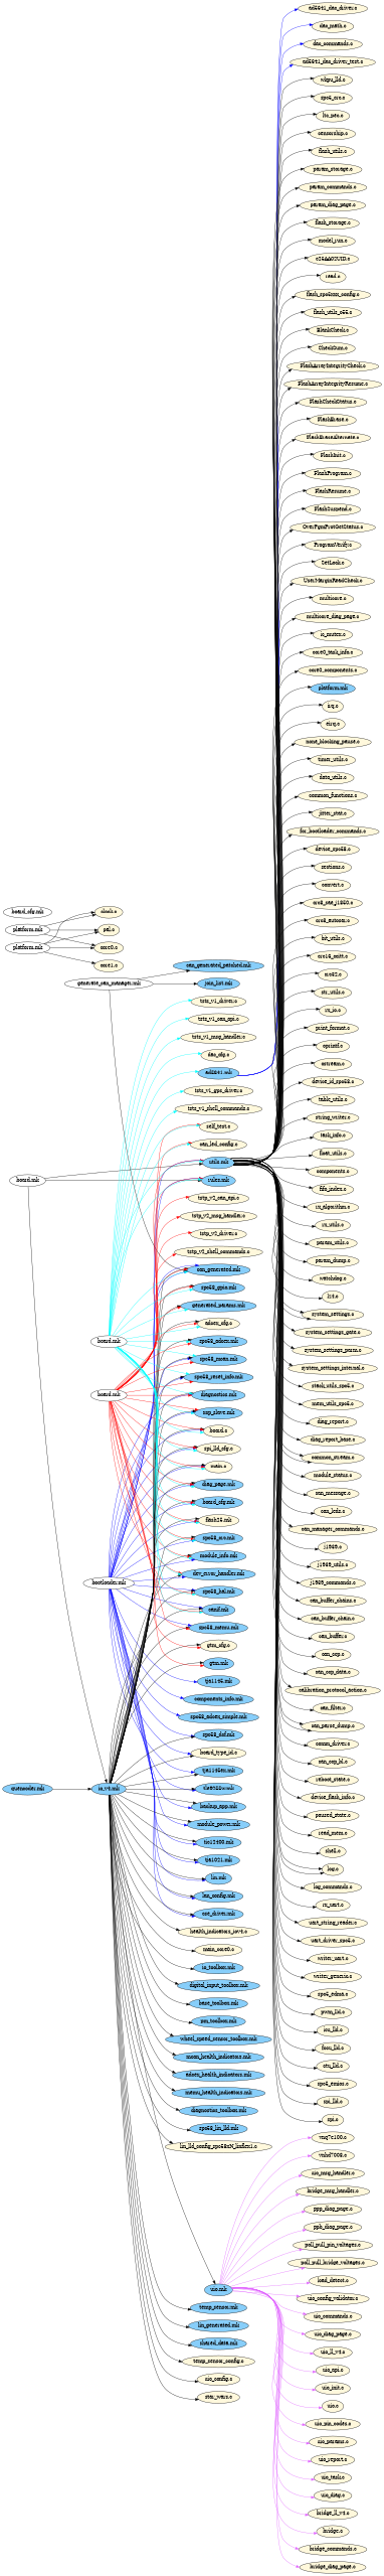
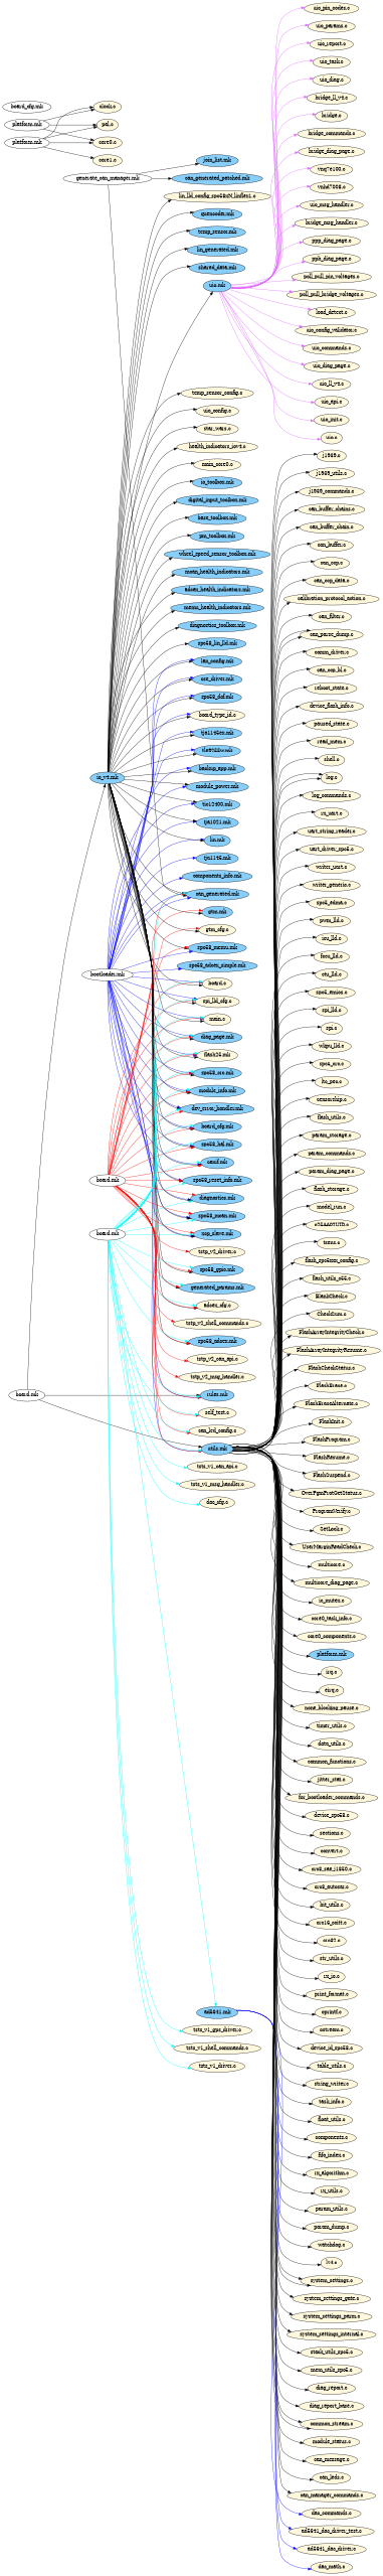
  digraph {
    rankdir=LR
    node [fillcolor=cornsilk style=filled]
    edge [color=black]
    n1 [fillcolor=lightskyblue label="ad5641.mk"]
    n2 [label="ad5641_dac_driver.c"]
    n3 [label="dac_math.c"]
    n4 [label="dac_commands.c"]
    n5 [label="ad5641_dac_driver_test.c"]
    n6 [fillcolor=lightskyblue label="rules.mk"]
    n7 [fillcolor=lightskyblue label="uio.mk"]
    n8 [label="ppp_diag_page.c"]
    n9 [label="ppb_diag_page.c"]
    n10 [label="poll_pull_pin_voltages.c"]
    n11 [label="poll_pull_bridge_voltages.c"]
    n12 [label="load_detect.c"]
    n13 [label="uio_config_validator.c"]
    n14 [label="uio_commands.c"]
    n15 [label="uio_diag_page.c"]
    n16 [label="uio_ll_v4.c"]
    n17 [label="uio_api.c"]
    n18 [label="uio_init.c"]
    n19 [label="uio.c"]
    n20 [label="uio_pin_codes.c"]
    n21 [label="uio_params.c"]
    n22 [label="uio_report.c"]
    n23 [label="uio_task.c"]
    n24 [label="uio_diag.c"]
    n25 [label="bridge_ll_v4.c"]
    n26 [label="bridge.c"]
    n27 [label="bridge_commands.c"]
    n28 [label="bridge_diag_page.c"]
    n29 [label="vnq7e100.c"]
    n30 [label="vnhd7008.c"]
    n31 [label="uio_msg_handler.c"]
    n32 [label="bridge_msg_handler.c"]
    n33 [label="bootloader.mk" fillcolor="" style=""]
    n34 [fillcolor=lightskyblue label="board_cfg.mk"]
    n35 [label="board.c"]
    n36 [label="spi_lld_cfg.c"]
    n37 [label="board_type_id.c"]
    n38 [fillcolor=lightskyblue label="spc58_adcex_simple.mk"]
    n39 [label="main.c"]
    n40 [fillcolor=lightskyblue label="diag_page.mk"]
    n41 [fillcolor=lightskyblue label="tja1145.mk"]
    n42 [fillcolor=lightskyblue label="tja1145ex.mk"]
    n43 [fillcolor=lightskyblue label="tle9255w.mk"]
    n44 [label="flash25.mk"]
    n45 [fillcolor=lightskyblue label="backup_app.mk"]
    n46 [fillcolor=lightskyblue label="module_power.mk"]
    n47 [fillcolor=lightskyblue label="tic12400.mk"]
    n48 [fillcolor=lightskyblue label="tja1021.mk"]
    n49 [fillcolor=lightskyblue label="lin.mk"]
    n50 [fillcolor=lightskyblue label="lan_config.mk"]
    n51 [fillcolor=lightskyblue label="spc58_crc.mk"]
    n52 [fillcolor=lightskyblue label="can_generated.mk"]
    n53 [fillcolor=lightskyblue label="module_info.mk"]
    n54 [fillcolor=lightskyblue label="dev_error_handler.mk"]
    n55 [fillcolor=lightskyblue label="spc58_hal.mk"]
    n56 [fillcolor=lightskyblue label="canif.mk"]
    n57 [fillcolor=lightskyblue label="spc58_mcan.mk"]
    n58 [fillcolor=lightskyblue label="spc58_reset_info.mk"]
    n59 [fillcolor=lightskyblue label="diagnostics.mk"]
    n60 [fillcolor=lightskyblue label="xcp_slave.mk"]
    n61 [fillcolor=lightskyblue label="components_info.mk"]
    n62 [fillcolor=lightskyblue label="cse_driver.mk"]
    n63 [fillcolor=lightskyblue label="spc58_dcf.mk"]
    n64 [fillcolor=lightskyblue label="spc58_memu.mk"]
    n65 [fillcolor=lightskyblue label="utils.mk"]
    n66 [label="multicore.c"]
    n67 [label="multicore_diag_page.c"]
    n68 [label="ic_mutex.c"]
    n69 [label="core0_task_info.c"]
    n70 [label="core0_components.c"]
    n71 [fillcolor=lightskyblue label="platform.mk"]
    n72 [label="irq.c"]
    n73 [label="eirq.c"]
    n74 [label="none_blocking_pause.c"]
    n75 [label="timer_utils.c"]
    n76 [label="data_utils.c"]
    n77 [label="common_functions.c"]
    n78 [label="jitter_stat.c"]
    n79 [label="for_bootloader_commands.c"]
    n80 [label="device_spc58.c"]
    n81 [label="sections.c"]
    n82 [label="convert.c"]
    n83 [label="crc8_sae_j1850.c"]
    n84 [label="crc8_autosar.c"]
    n85 [label="bit_utils.c"]
    n86 [label="crc16_ccitt.c"]
    n87 [label="crc32.c"]
    n88 [label="str_utils.c"]
    n89 [label="rx_io.c"]
    n90 [label="print_format.c"]
    n91 [label="oprintf.c"]
    n92 [label="ostream.c"]
    n93 [label="device_id_spc58.c"]
    n94 [label="table_utils.c"]
    n95 [label="string_writer.c"]
    n96 [label="task_info.c"]
    n97 [label="float_utils.c"]
    n98 [label="components.c"]
    n99 [label="fifo_index.c"]
    n100 [label="rx_algorithm.c"]
    n101 [label="rx_utils.c"]
    n102 [label="param_utils.c"]
    n103 [label="param_dump.c"]
    n104 [label="watchdog.c"]
    n105 [label="lz4.c"]
    n106 [label="system_settings.c"]
    n107 [label="system_settings_gate.c"]
    n108 [label="system_settings_parm.c"]
    n109 [label="system_settings_internal.c"]
    n110 [label="stack_utils_spc5.c"]
    n111 [label="mem_utils_spc5.c"]
    n112 [label="diag_report.c"]
    n113 [label="diag_report_base.c"]
    n114 [label="common_stream.c"]
    n115 [label="module_status.c"]
    n116 [label="can_message.c"]
    n117 [label="can_leds.c"]
    n118 [label="can_manager_commands.c"]
    n119 [label="j1939.c"]
    n120 [label="j1939_utils.c"]
    n121 [label="j1939_commands.c"]
    n122 [label="can_buffer_chains.c"]
    n123 [label="can_buffer_chain.c"]
    n124 [label="can_buffer.c"]
    n125 [label="can_ccp.c"]
    n126 [label="can_ccp_data.c"]
    n127 [label="calibration_protocol_action.c"]
    n128 [label="can_filter.c"]
    n129 [label="can_parse_dump.c"]
    n130 [label="comm_driver.c"]
    n131 [label="can_ccp_bl.c"]
    n132 [label="reboot_state.c"]
    n133 [label="device_flash_info.c"]
    n134 [label="paused_state.c"]
    n135 [label="read_mem.c"]
    n136 [label="shell.c"]
    n137 [label="log.c"]
    n138 [label="log_commands.c"]
    n139 [label="rx_uart.c"]
    n140 [label="uart_string_reader.c"]
    n141 [label="uart_driver_spc5.c"]
    n142 [label="writer_uart.c"]
    n143 [label="writer_generic.c"]
    n144 [label="spc5_edma.c"]
    n145 [label="pwm_lld.c"]
    n146 [label="icu_lld.c"]
    n147 [label="fccu_lld.c"]
    n148 [label="ctu_lld.c"]
    n149 [label="spc5_emios.c"]
    n150 [label="spi_lld.c"]
    n151 [label="spi.c"]
    n152 [label="wkpu_lld.c"]
    n153 [label="spc5_crc.c"]
    n154 [label="ltc_pec.c"]
    n155 [label="censorship.c"]
    n156 [label="flash_utils.c"]
    n157 [label="param_storage.c"]
    n158 [label="param_commands.c"]
    n159 [label="param_diag_page.c"]
    n160 [label="flash_storage.c"]
    n161 [label="model_run.c"]
    n162 [label="c25AA02UID.c"]
-   n163 [label="read.c"]
+   n163 [label="tsens.c"]
    n164 [label="flash_spc5xxx_config.c"]
    n165 [label="flash_utils_c55.c"]
    n166 [label="BlankCheck.c"]
    n167 [label="CheckSum.c"]
    n168 [label="FlashArrayIntegrityCheck.c"]
    n169 [label="FlashArrayIntegrityResume.c"]
    n170 [label="FlashCheckStatus.c"]
    n171 [label="FlashErase.c"]
    n172 [label="FlashEraseAlternate.c"]
    n173 [label="FlashInit.c"]
    n174 [label="FlashProgram.c"]
    n175 [label="FlashResume.c"]
    n176 [label="FlashSuspend.c"]
    n177 [label="OverPgmProtGetStatus.c"]
    n178 [label="ProgramVerify.c"]
    n179 [label="SetLock.c"]
    n180 [label="UserMarginReadCheck.c"]
    n181 [label="generate_can_manager.mk" fillcolor="" style=""]
    n182 [fillcolor=lightskyblue label="can_generated_patched.mk"]
    n183 [fillcolor=lightskyblue label="join_list.mk"]
    n184 [label="platform.mk" fillcolor="" style=""]
    n185 [label="clock.c"]
    n186 [label="pal.c"]
    n187 [label="core0.c"]
    n188 [label="platform.mk" fillcolor="" style=""]
    n189 [label="core1.c"]
    n190 [label="board_cfg.mk" fillcolor="" style=""]
    n191 [fillcolor=lightskyblue label="io_v4.mk"]
    n192 [label="gtm_cfg.c"]
    n193 [label="temp_sensor_config.c"]
    n194 [label="uio_config.c"]
    n195 [label="star_wars.c"]
    n196 [label="adcex_cfg.c"]
    n197 [label="health_indicators_iov4.c"]
    n198 [label="main_core0.c"]
    n199 [fillcolor=lightskyblue label="io_toolbox.mk"]
    n200 [fillcolor=lightskyblue label="digital_input_toolbox.mk"]
    n201 [fillcolor=lightskyblue label="base_toolbox.mk"]
    n202 [fillcolor=lightskyblue label="pm_toolbox.mk"]
    n203 [fillcolor=lightskyblue label="wheel_speed_sensor_toolbox.mk"]
    n204 [fillcolor=lightskyblue label="mcan_health_indicators.mk"]
    n205 [fillcolor=lightskyblue label="adcex_health_indicators.mk"]
    n206 [fillcolor=lightskyblue label="memu_health_indicators.mk"]
    n207 [fillcolor=lightskyblue label="diagnostics_toolbox.mk"]
    n208 [fillcolor=lightskyblue label="spc58_lin_lld.mk"]
    n209 [label="lin_lld_config_spc58xN_linflex1.c"]
    n210 [fillcolor=lightskyblue label="gtm.mk"]
    n211 [fillcolor=lightskyblue label="quencoder.mk"]
    n212 [fillcolor=lightskyblue label="temp_sensor.mk"]
    n213 [fillcolor=lightskyblue label="spc58_adcex.mk"]
    n214 [fillcolor=lightskyblue label="spc58_gpio.mk"]
    n215 [fillcolor=lightskyblue label="generated_params.mk"]
    n216 [fillcolor=lightskyblue label="lin_generated.mk"]
    n217 [fillcolor=lightskyblue label="shared_data.mk"]
    n218 [label="board.mk" fillcolor="" style=""]
    n219 [label="board.mk" fillcolor="" style=""]
    n220 [label="self_test.c"]
    n221 [label="tstp_v2_driver.c"]
    n222 [label="tstp_v2_shell_commands.c"]
    n223 [label="can_led_config.c"]
    n224 [label="tstp_v2_can_api.c"]
    n225 [label="tstp_v2_msg_handler.c"]
    n226 [label="board.mk" fillcolor="" style=""]
    n227 [label="tsts_v1_gps_driver.c"]
    n228 [label="tsts_v1_shell_commands.c"]
    n229 [label="tsts_v1_driver.c"]
    n230 [label="tsts_v1_can_api.c"]
    n231 [label="tsts_v1_msg_handler.c"]
    n232 [label="dac_cfg.c"]
    n1 -> n2 [color=blue]
    n1 -> n3 [color=blue]
    n1 -> n4 [color=blue]
    n1 -> n5 [color=blue]
    n7 -> n8 [color=mediumorchid1]
    n7 -> n9 [color=mediumorchid1]
    n7 -> n10 [color=mediumorchid1]
    n7 -> n11 [color=mediumorchid1]
    n7 -> n12 [color=mediumorchid1]
    n7 -> n13 [color=mediumorchid1]
    n7 -> n14 [color=mediumorchid1]
    n7 -> n15 [color=mediumorchid1]
    n7 -> n16 [color=mediumorchid1]
    n7 -> n17 [color=mediumorchid1]
    n7 -> n18 [color=mediumorchid1]
    n7 -> n19 [color=mediumorchid1]
    n7 -> n20 [color=mediumorchid1]
    n7 -> n21 [color=mediumorchid1]
    n7 -> n22 [color=mediumorchid1]
    n7 -> n23 [color=mediumorchid1]
    n7 -> n24 [color=mediumorchid1]
    n7 -> n25 [color=mediumorchid1]
    n7 -> n26 [color=mediumorchid1]
    n7 -> n27 [color=mediumorchid1]
    n7 -> n28 [color=mediumorchid1]
    n7 -> n29 [color=mediumorchid1]
    n7 -> n30 [color=mediumorchid1]
    n7 -> n31 [color=mediumorchid1]
    n7 -> n32 [color=mediumorchid1]
    n33 -> n6 [color=blue]
    n33 -> n34 [color=blue]
    n33 -> n35 [color=blue]
    n33 -> n36 [color=blue]
    n33 -> n37 [color=blue]
    n33 -> n38 [color=blue]
    n33 -> n39 [color=blue]
    n33 -> n40 [color=blue]
    n33 -> n41 [color=blue]
    n33 -> n42 [color=blue]
    n33 -> n43 [color=blue]
    n33 -> n44 [color=blue]
    n33 -> n45 [color=blue]
    n33 -> n46 [color=blue]
    n33 -> n47 [color=blue]
    n33 -> n48 [color=blue]
    n33 -> n49 [color=blue]
    n33 -> n50 [color=blue]
    n33 -> n51 [color=blue]
    n33 -> n52 [color=blue]
    n33 -> n52 [color=blue]
    n33 -> n53 [color=blue]
    n33 -> n54 [color=blue]
    n33 -> n55 [color=blue]
    n33 -> n56 [color=blue]
    n33 -> n57 [color=blue]
    n33 -> n58 [color=blue]
    n33 -> n59 [color=blue]
    n33 -> n60 [color=blue]
    n33 -> n61 [color=blue]
    n33 -> n62 [color=blue]
    n33 -> n63 [color=blue]
    n33 -> n64 [color=blue]
    n33 -> n65 [color=blue]
    n65 -> n66
    n65 -> n67
    n65 -> n68
    n65 -> n69
    n65 -> n70
    n65 -> n71
    n65 -> n72
    n65 -> n73
    n65 -> n74
    n65 -> n75
    n65 -> n76
    n65 -> n77
    n65 -> n78
    n65 -> n79
    n65 -> n80
    n65 -> n81
    n65 -> n82
    n65 -> n83
    n65 -> n84
    n65 -> n85
    n65 -> n86
    n65 -> n87
    n65 -> n88
    n65 -> n89
    n65 -> n90
    n65 -> n91
    n65 -> n92
    n65 -> n93
    n65 -> n94
    n65 -> n95
    n65 -> n96
    n65 -> n97
    n65 -> n98
    n65 -> n99
    n65 -> n100
    n65 -> n101
    n65 -> n102
    n65 -> n103
    n65 -> n104
    n65 -> n105
    n65 -> n106
    n65 -> n106
    n65 -> n107
    n65 -> n108
    n65 -> n109
    n65 -> n110
    n65 -> n111
    n65 -> n112
    n65 -> n113
    n65 -> n114
    n65 -> n114
    n65 -> n115
    n65 -> n116
    n65 -> n117
    n65 -> n118
    n65 -> n119
    n65 -> n120
    n65 -> n121
    n65 -> n122
    n65 -> n123
    n65 -> n124
    n65 -> n125
    n65 -> n126
    n65 -> n127
    n65 -> n128
    n65 -> n129
    n65 -> n129
    n65 -> n130
    n65 -> n131
    n65 -> n132
    n65 -> n133
    n65 -> n134
    n65 -> n135
    n65 -> n136
    n65 -> n137
    n65 -> n137
    n65 -> n138
    n65 -> n139
    n65 -> n140
    n65 -> n141
    n65 -> n142
    n65 -> n143
    n65 -> n144
    n65 -> n145
    n65 -> n146
    n65 -> n147
    n65 -> n148
    n65 -> n149
    n65 -> n150
    n65 -> n151
    n65 -> n152
    n65 -> n153
    n65 -> n154
    n65 -> n155
    n65 -> n156
    n65 -> n157
    n65 -> n158
    n65 -> n159
    n65 -> n160
    n65 -> n161
    n65 -> n162
    n65 -> n163
    n65 -> n164
    n65 -> n165
    n65 -> n166
    n65 -> n167
    n65 -> n168
    n65 -> n169
    n65 -> n170
    n65 -> n171
    n65 -> n172
    n65 -> n173
    n65 -> n174
    n65 -> n175
    n65 -> n176
    n65 -> n177
    n65 -> n178
    n65 -> n179
    n65 -> n180
    n181 -> n52
    n181 -> n182
    n181 -> n183
    n184 -> n185
    n184 -> n186
    n184 -> n187
    n188 -> n185
    n188 -> n186
    n188 -> n187
    n188 -> n189
    n191 -> n7
    n191 -> n34
    n191 -> n35
    n191 -> n36
    n191 -> n37
    n191 -> n39
    n191 -> n40
    n191 -> n42
    n191 -> n43
    n191 -> n44
    n191 -> n45
    n191 -> n46
    n191 -> n47
    n191 -> n48
    n191 -> n49
    n191 -> n50
    n191 -> n51
    n191 -> n52
    n191 -> n53
    n191 -> n54
    n191 -> n55
    n191 -> n56
    n191 -> n57
    n191 -> n58
    n191 -> n59
    n191 -> n60
    n191 -> n62
    n191 -> n63
    n191 -> n64
    n191 -> n192
    n191 -> n193
    n191 -> n194
    n191 -> n195
    n191 -> n196
    n191 -> n197
    n191 -> n198
    n191 -> n199
    n191 -> n200
    n191 -> n201
    n191 -> n202
    n191 -> n203
    n191 -> n204
    n191 -> n205
    n191 -> n206
    n191 -> n207
    n191 -> n208
    n191 -> n209
    n191 -> n210
-   n211 -> n191
+   n191 -> n211
    n191 -> n212
    n191 -> n213
    n191 -> n214
    n191 -> n215
    n191 -> n216
    n191 -> n217
    n218 -> n6
    n218 -> n65
    n218 -> n191
    n219 -> n6 [color=red]
    n219 -> n34 [color=red]
    n219 -> n35 [color=red]
    n219 -> n36 [color=red]
    n219 -> n39 [color=red]
    n219 -> n40 [color=red]
    n219 -> n44 [color=red]
    n219 -> n51 [color=red]
    n219 -> n52 [color=red]
    n219 -> n53 [color=red]
    n219 -> n54 [color=red]
    n219 -> n55 [color=red]
    n219 -> n56 [color=red]
    n219 -> n57 [color=red]
    n219 -> n58 [color=red]
    n219 -> n59 [color=red]
    n219 -> n60 [color=red]
    n219 -> n64 [color=red]
    n219 -> n65 [color=red]
    n219 -> n192 [color=red]
    n219 -> n196 [color=red]
    n219 -> n210 [color=red]
    n219 -> n213 [color=red]
    n219 -> n214 [color=red]
    n219 -> n215 [color=red]
    n219 -> n220 [color=red]
    n219 -> n221 [color=red]
    n219 -> n222 [color=red]
    n219 -> n223 [color=red]
    n219 -> n224 [color=red]
    n219 -> n225 [color=red]
    n226 -> n1 [color=cyan]
    n226 -> n6 [color=cyan]
    n226 -> n34 [color=cyan]
    n226 -> n35 [color=cyan]
    n226 -> n36 [color=cyan]
    n226 -> n39 [color=cyan]
    n226 -> n40 [color=cyan]
    n226 -> n44 [color=cyan]
    n226 -> n51 [color=cyan]
    n226 -> n52 [color=cyan]
    n226 -> n53 [color=cyan]
    n226 -> n54 [color=cyan]
    n226 -> n55 [color=cyan]
    n226 -> n56 [color=cyan]
    n226 -> n57 [color=cyan]
    n226 -> n58 [color=cyan]
    n226 -> n59 [color=cyan]
    n226 -> n60 [color=cyan]
    n226 -> n65 [color=cyan]
    n226 -> n196 [color=cyan]
    n226 -> n213 [color=cyan]
    n226 -> n214 [color=cyan]
    n226 -> n215 [color=cyan]
    n226 -> n220 [color=cyan]
    n226 -> n223 [color=cyan]
    n226 -> n227 [color=cyan]
    n226 -> n228 [color=cyan]
    n226 -> n229 [color=cyan]
    n226 -> n230 [color=cyan]
    n226 -> n231 [color=cyan]
    n226 -> n232 [color=cyan]
  }
